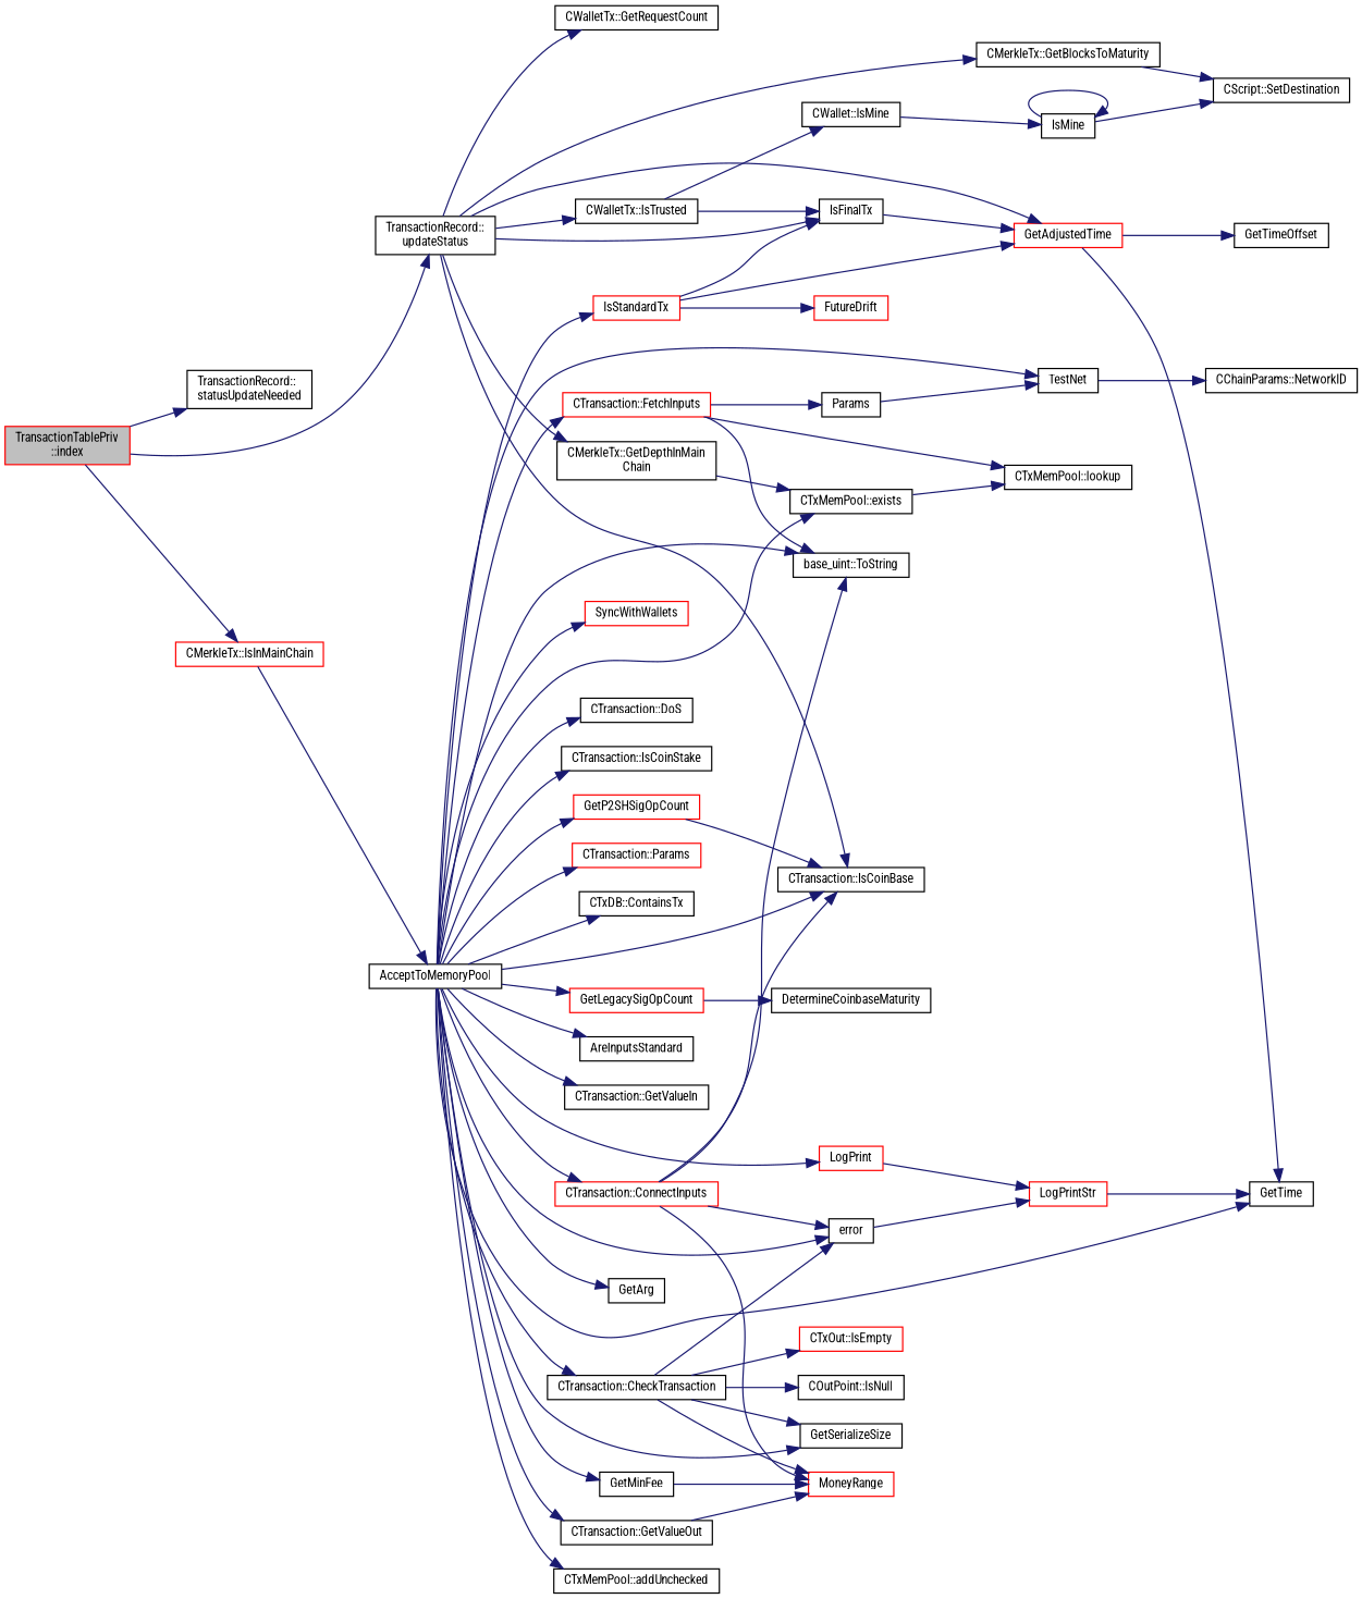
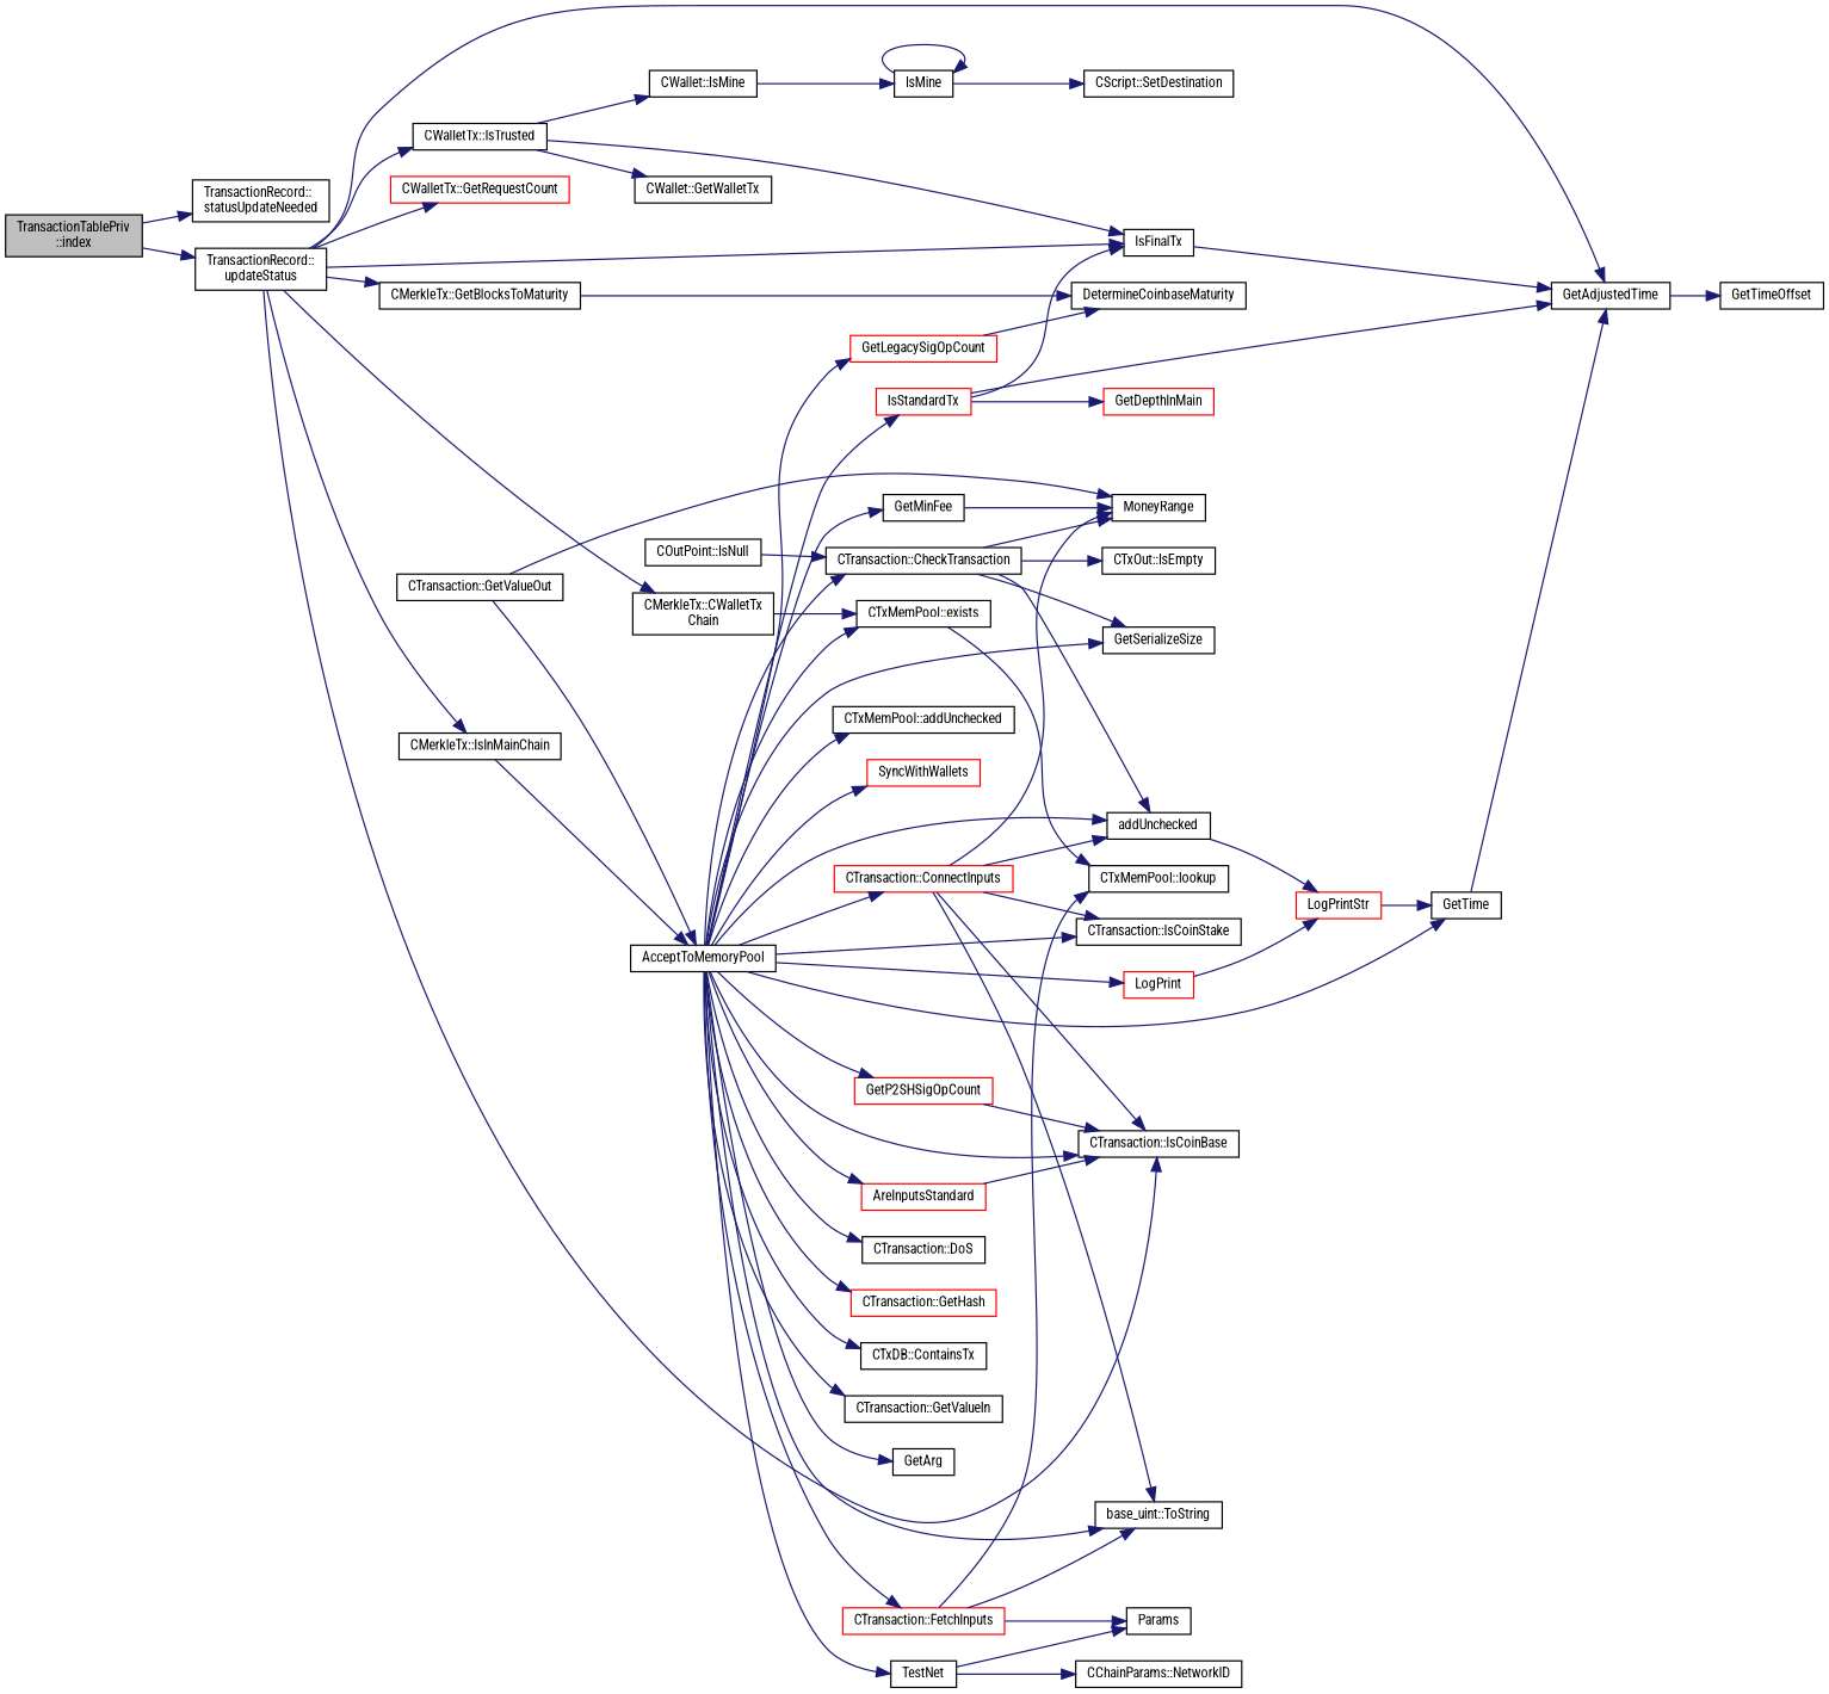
  digraph {
    fontname="Roboto Condensed"
    rankdir=LR
    node [color=black fillcolor=white fontname="Roboto Condensed" fontsize=10 shape=record style=filled]
    edge [color=midnightblue fontname="Roboto Condensed" fontsize=10 labelfontname=Helvetica labelfontsize=10 style=solid]
-   n1 [color=red fillcolor=grey75 fontcolor=black height=0.2 label="TransactionTablePriv\l::index" width=0.4]
+   n1 [fillcolor=grey75 fontcolor=black height=0.2 label="TransactionTablePriv\l::index" width=0.4]
    n2 [height=0.2 label="TransactionRecord::\lstatusUpdateNeeded" width=0.4]
    n3 [height=0.2 label="TransactionRecord::\lupdateStatus" width=0.4]
    n4 [height=0.2 label="CTransaction::IsCoinBase" width=0.4]
    n5 [height=0.2 label="CWalletTx::IsTrusted" width=0.4]
    n6 [height=0.2 label=IsFinalTx width=0.4]
-   n7 [color=red height=0.2 label=GetAdjustedTime width=0.4]
+   n7 [height=0.2 label=GetAdjustedTime width=0.4]
    n8 [height=0.2 label="CMerkleTx::GetBlocksToMaturity" width=0.4]
-   n9 [height=0.2 label="CMerkleTx::GetDepthInMain\lChain" width=0.4]
-   n10 [color=red height=0.2 label="CMerkleTx::IsInMainChain" width=0.4]
-   n11 [height=0.2 label="CWalletTx::GetRequestCount" width=0.4]
+   n9 [height=0.2 label="CMerkleTx::CWalletTx\lChain" width=0.4]
+   n10 [height=0.2 label="CMerkleTx::IsInMainChain" width=0.4]
+   n11 [color=red height=0.2 label="CWalletTx::GetRequestCount" width=0.4]
+   n12 [height=0.2 label="CWallet::GetWalletTx" width=0.4]
    n13 [height=0.2 label="CWallet::IsMine" width=0.4]
    n14 [height=0.2 label=GetTime width=0.4]
    n15 [height=0.2 label=GetTimeOffset width=0.4]
    n16 [height=0.2 label=DetermineCoinbaseMaturity width=0.4]
    n17 [height=0.2 label="CTxMemPool::exists" width=0.4]
    n18 [height=0.2 label=AcceptToMemoryPool width=0.4]
    n19 [height=0.2 label=IsMine width=0.4]
    n20 [height=0.2 label="CScript::SetDestination" width=0.4]
    n21 [height=0.2 label="CTxMemPool::lookup" width=0.4]
    n22 [height=0.2 label="CTransaction::CheckTransaction" width=0.4]
-   n23 [height=0.2 label=error width=0.4]
+   n23 [height=0.2 label=addUnchecked width=0.4]
    n24 [height=0.2 label=GetSerializeSize width=0.4]
    n25 [height=0.2 label="CTransaction::DoS" width=0.4]
    n26 [height=0.2 label="CTransaction::IsCoinStake" width=0.4]
    n27 [height=0.2 label=TestNet width=0.4]
    n28 [color=red height=0.2 label=IsStandardTx width=0.4]
-   n29 [color=red height=0.2 label="CTransaction::Params" width=0.4]
+   n29 [color=red height=0.2 label="CTransaction::GetHash" width=0.4]
    n30 [height=0.2 label="CTxDB::ContainsTx" width=0.4]
    n31 [color=red height=0.2 label="CTransaction::FetchInputs" width=0.4]
    n32 [height=0.2 label="base_uint::ToString" width=0.4]
-   n33 [height=0.2 label=AreInputsStandard width=0.4]
+   n33 [color=red height=0.2 label=AreInputsStandard width=0.4]
    n34 [color=red height=0.2 label=GetLegacySigOpCount width=0.4]
    n35 [color=red height=0.2 label=GetP2SHSigOpCount width=0.4]
    n36 [height=0.2 label="CTransaction::GetValueIn" width=0.4]
    n37 [height=0.2 label="CTransaction::GetValueOut" width=0.4]
    n38 [height=0.2 label=GetMinFee width=0.4]
    n39 [height=0.2 label=GetArg width=0.4]
    n40 [color=red height=0.2 label=LogPrint width=0.4]
    n41 [color=red height=0.2 label="CTransaction::ConnectInputs" width=0.4]
    n42 [height=0.2 label="CTxMemPool::addUnchecked" width=0.4]
    n43 [color=red height=0.2 label=SyncWithWallets width=0.4]
-   n44 [color=red height=0.2 label="CTxOut::IsEmpty" width=0.4]
-   n45 [color=red height=0.2 label=MoneyRange width=0.4]
+   n44 [height=0.2 label="CTxOut::IsEmpty" width=0.4]
+   n45 [height=0.2 label=MoneyRange width=0.4]
    n46 [height=0.2 label="COutPoint::IsNull" width=0.4]
    n47 [color=red height=0.2 label=LogPrintStr width=0.4]
    n48 [height=0.2 label=Params width=0.4]
    n49 [height=0.2 label="CChainParams::NetworkID" width=0.4]
-   n50 [color=red height=0.2 label=FutureDrift width=0.4]
+   n50 [color=red height=0.2 label=GetDepthInMain width=0.4]
    n1 -> n2
    n1 -> n3
    n3 -> n4
    n3 -> n5
    n3 -> n6
    n3 -> n7
    n3 -> n8
    n3 -> n9
-   n1 -> n10
+   n3 -> n10
    n3 -> n11
    n5 -> n6
+   n5 -> n12
    n5 -> n13
    n6 -> n7
-   n7 -> n14
+   n14 -> n7
    n7 -> n15
-   n8 -> n20
+   n8 -> n16
    n9 -> n17
    n10 -> n18
    n13 -> n19
    n17 -> n21
    n18 -> n4
    n18 -> n14
    n18 -> n17
    n18 -> n22
    n18 -> n23
    n18 -> n24
    n18 -> n25
    n18 -> n26
    n18 -> n27
    n18 -> n28
    n18 -> n29
    n18 -> n30
    n18 -> n31
    n18 -> n32
    n18 -> n33
    n18 -> n34
    n18 -> n35
    n18 -> n36
-   n18 -> n37
+   n37 -> n18
    n18 -> n38
    n18 -> n39
    n18 -> n40
    n18 -> n41
    n18 -> n42
    n18 -> n43
    n19 -> n19
    n19 -> n20
    n22 -> n23
    n22 -> n24
    n22 -> n44
    n22 -> n45
-   n22 -> n46
+   n46 -> n22
    n23 -> n47
-   n48 -> n27
+   n27 -> n48
    n27 -> n49
    n28 -> n6
    n28 -> n7
    n28 -> n50
    n31 -> n21
    n31 -> n32
    n31 -> n48
+   n33 -> n4
    n34 -> n16
    n35 -> n4
    n37 -> n45
    n38 -> n45
    n40 -> n47
    n41 -> n4
    n41 -> n23
+   n41 -> n26
    n41 -> n32
    n41 -> n45
    n47 -> n14
  }
